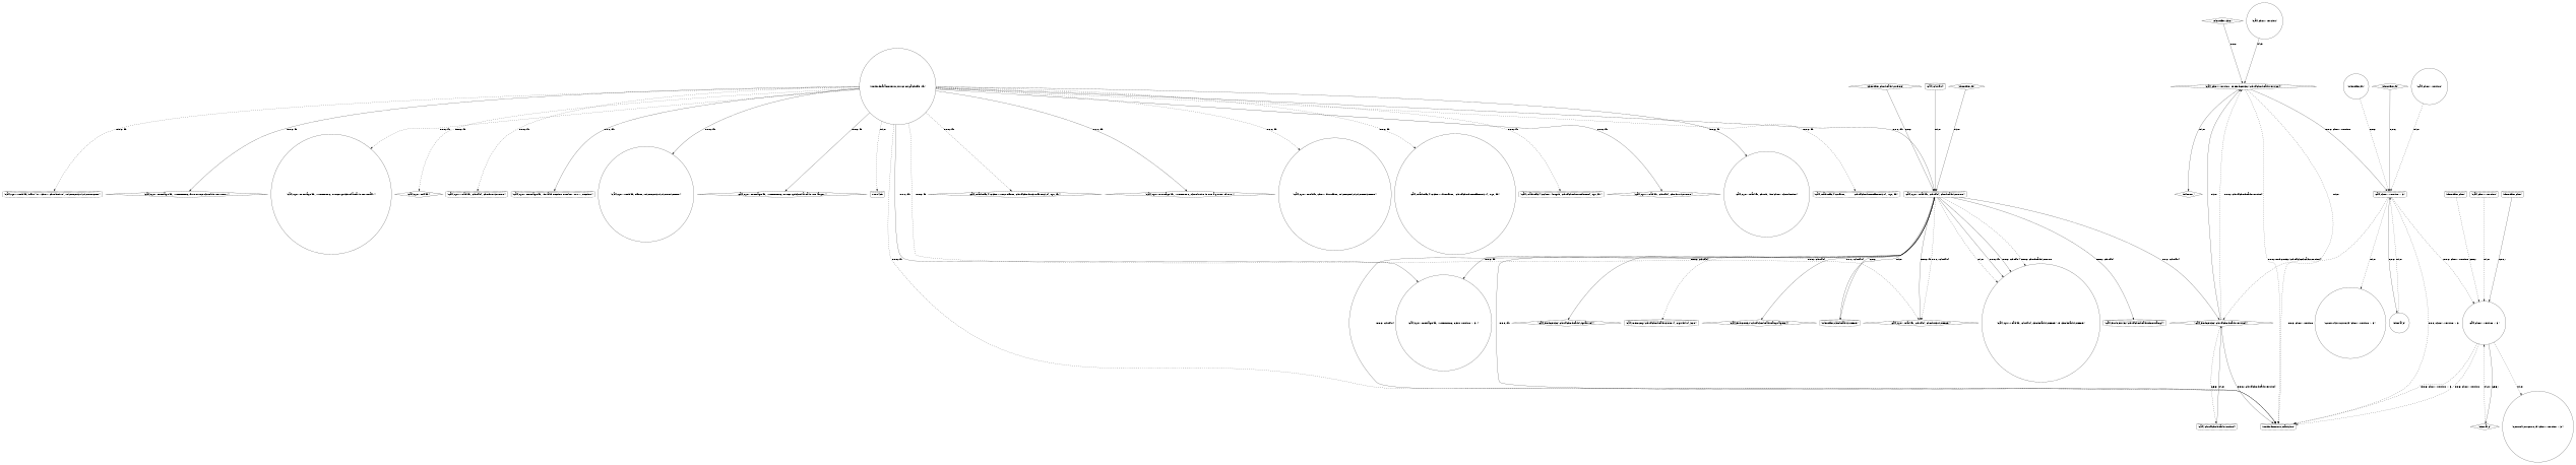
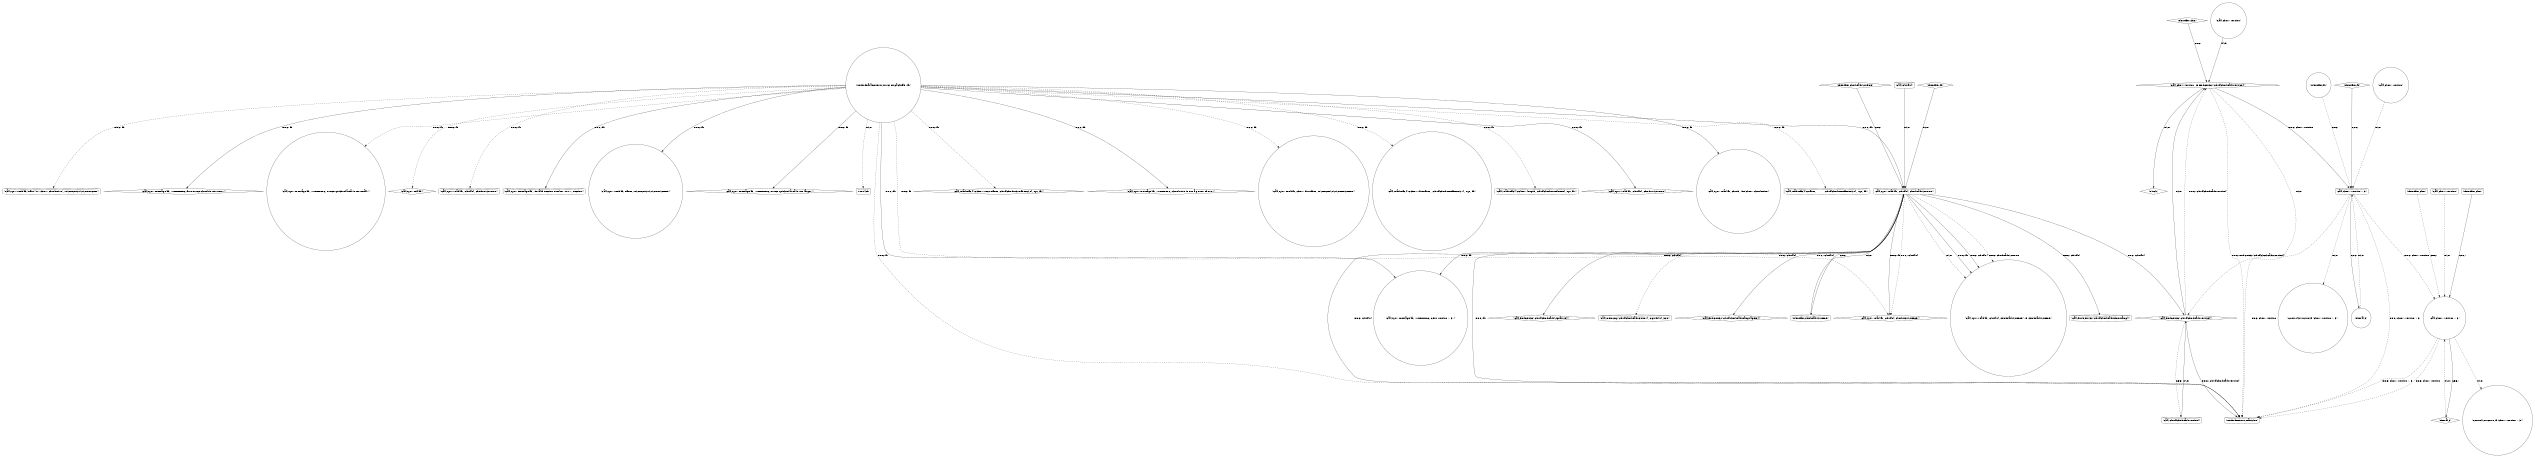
  digraph {
    node [shape=cylinder]
    edge [style=solid]
    n1 [label="(Call,chm->version < 3)" shape=circle]
    n2 [label="(MethodReturn,static int)"]
    n3 [label="(ControlStructure,if (chm->version < 3))" shape=circle]
    n4 [label="(Literal,3)" shape=diamond]
    n5 [label="(Call,chm->version > 3)"]
    n6 [label="(ControlStructure,if (chm->version > 3))" shape=circle]
    n7 [label="(Literal,3)" shape=circle]
    n8 [label="(Call,chm->version   = EndGetI32(&buf[chmhead_Version]))" shape=diamond]
    n9 [label="(Call,EndGetI32(&buf[chmhead_Version]))" shape=diamond]
-   n10 [label="(FileLen,)" shape=diamond]
+   n10 [label="(Block,)" shape=diamond]
    n11 [label="(Call,&buf[chmhead_Version])"]
    n12 [label="(Call,sys->read(fh, &buf[0], chmhead_SIZEOF))"]
    n13 [label="(Call,EndGetI32(&buf[chmhead_Signature]))" shape=diamond]
    n14 [label="(Call,sys->message(fh, \"WARNING; CHM version > 3\"))" shape=circle]
    n15 [label="(Call,memcmp(&buf[chmhead_GUID1], &guids[0], 32L))"]
    n16 [label="(Call,EndGetI32(&buf[chmhead_LanguageID]))" shape=diamond]
    n17 [label="(Identifier,chmhead_SIZEOF)"]
    n18 [label="(Call,sys->read(fh, &buf[0], chmhst3_SIZEOF))" shape=diamond]
    n19 [label="(Call,sys->read(fh, &buf[0], chmhead_SIZEOF) != chmhead_SIZEOF)" shape=circle]
    n20 [label="(Call,EndGetM32(&buf[chmhead_Timestamp]))"]
    n21 [label="(MethodParameterIn,struct mspack_file *fh)" shape=circle]
    n22 [label="(Call,read_off64(&chm->sec0.offset, &buf[chmhst3_OffsetCS0], sys, fh))" shape=diamond]
    n23 [label="(Call,sys->message(fh, \"WARNING; chunk size is not a power of two\"))" shape=diamond]
    n24 [label="(Call,sys->seek(fh, chm->dir_offset, MSPACK_SYS_SEEK_START))" shape=circle]
    n25 [label="(Call,read_off64(&chm->dir_offset,  &buf[chmhst_OffsetHS1],  sys, fh))" shape=circle]
    n26 [label="(Call,read_off64(&chm->length, &buf[chmhs0_FileLen], sys, fh))"]
    n27 [label="(Call,sys->read(fh, &buf[0], chmhs1_SIZEOF))" shape=diamond]
    n28 [label="(Call,sys->read(fh, chunk, (int)chm->chunk_size))" shape=circle]
    n29 [label="(Call,read_off64(&offset,           &buf[chmhst_OffsetHS0],  sys, fh))"]
    n30 [label="(Call,sys->seek(fh,(off_t) (x * chm->chunk_size), MSPACK_SYS_SEEK_CUR))"]
    n31 [label="(Call,sys->message(fh, \"WARNING; first PMGL chunk is not zero\"))" shape=diamond]
    n32 [label="(Call,sys->message(fh, \"WARNING; PMGL quickref area is too small\"))" shape=circle]
    n33 [label="(Call,sys->tell(fh))" shape=diamond]
    n34 [label="(Call,sys->read(fh, &buf[0], chmhs0_SIZEOF))"]
    n35 [label="(Call,sys->message(fh, \"invalid section number '%u'.\", section))"]
    n36 [label="(Call,sys->seek(fh, offset, MSPACK_SYS_SEEK_START))" shape=circle]
    n37 [label="(Call,sys->message(fh, \"WARNING; PMGL quickref area is too large\"))" shape=diamond]
    n38 [label=1000425]
    n39 [label="(Identifier,chm)" shape=diamond]
    n40 [label="(Identifier,chm)"]
    n41 [label="(Identifier,fh)" shape=circle]
    n42 [label="(Identifier,fh)" shape=diamond]
    n43 [label="(Identifier,chmhead_SIZEOF)" shape=diamond]
    n44 [label="(Call,chm->version)" shape=circle]
    n45 [label="(Call,&buf[0])"]
    n46 [label="(Call,chm->version)"]
    n47 [label="(Call,chm->version)" shape=circle]
    n48 [label="(Identifier,fh)" shape=diamond]
    n49 [label="(Identifier,chm)"]
    n1 -> n2 [label="DDG: chm->version < 3" style=dashed]
    n1 -> n2 [label="DDG: chm->version" style=dashed]
    n1 -> n3 [label="AST: " style=dashed]
    n1 -> n4 [label="CFG: "]
    n4 -> n1 [label="AST: " style=dashed]
    n5 -> n1 [label="DDG: chm->version" style=dashed]
    n5 -> n2 [label="DDG: chm->version > 3" style=dashed]
    n5 -> n2 [label="DDG: chm->version" style=dashed]
    n5 -> n6 [label="AST: " style=dashed]
    n5 -> n7 [label="CFG: "]
    n7 -> n5 [label="AST: " style=dashed]
    n8 -> n2 [label="DDG: EndGetI32(&buf[chmhead_Version])" style=dashed]
    n8 -> n5 [label="DDG: chm->version"]
    n8 -> n9 [label="AST: " style=dashed]
    n8 -> n10 [label="AST: "]
    n9 -> n2 [label="DDG: &buf[chmhead_Version]"]
    n9 -> n8 [label="AST: "]
    n9 -> n8 [label="DDG: &buf[chmhead_Version]" style=dashed]
    n9 -> n11 [label="CFG: " style=dashed]
    n11 -> n9 [label="AST: "]
    n12 -> n2 [label="DDG: &buf[0]"]
    n12 -> n2 [label="DDG: fh"]
    n12 -> n9 [label="DDG: &buf[0]"]
    n12 -> n13 [label="DDG: &buf[0]"]
    n12 -> n14 [label="DDG: fh"]
    n12 -> n15 [label="DDG: &buf[0]" style=dashed]
    n12 -> n16 [label="DDG: &buf[0]"]
    n12 -> n17 [label="CFG: "]
    n12 -> n18 [label="DDG: fh"]
    n12 -> n18 [label="DDG: &buf[0]" style=dashed]
    n12 -> n19 [label="AST: " style=dashed]
    n12 -> n19 [label="DDG: fh"]
    n12 -> n19 [label="DDG: &buf[0]"]
    n12 -> n19 [label="DDG: chmhead_SIZEOF" style=dashed]
    n12 -> n20 [label="DDG: &buf[0]"]
    n17 -> n12 [label="AST: "]
    n21 -> n2 [label="DDG: fh" style=dashed]
    n21 -> n12 [label="DDG: fh"]
    n21 -> n14 [label="DDG: fh"]
    n21 -> n18 [label="DDG: fh" style=dashed]
    n21 -> n22 [label="DDG: fh" style=dashed]
    n21 -> n23 [label="DDG: fh"]
    n21 -> n24 [label="DDG: fh" style=dashed]
    n21 -> n25 [label="DDG: fh" style=dashed]
    n21 -> n26 [label="DDG: fh" style=dashed]
    n21 -> n27 [label="DDG: fh"]
    n21 -> n28 [label="DDG: fh"]
    n21 -> n29 [label="DDG: fh" style=dashed]
    n21 -> n30 [label="DDG: fh" style=dashed]
    n21 -> n31 [label="DDG: fh"]
    n21 -> n32 [label="DDG: fh" style=dashed]
    n21 -> n33 [label="DDG: fh" style=dashed]
    n21 -> n34 [label="DDG: fh" style=dashed]
    n21 -> n35 [label="DDG: fh"]
    n21 -> n36 [label="DDG: fh"]
    n21 -> n37 [label="DDG: fh"]
    n21 -> n38 [label="AST: " style=dashed]
    n39 -> n8 [label="CFG: "]
    n40 -> n1 [label="CFG: " style=dashed]
    n41 -> n5 [label="CFG: " style=dashed]
    n42 -> n5 [label="CFG: "]
    n43 -> n12 [label="CFG: "]
    n44 -> n8 [label="AST: "]
    n45 -> n12 [label="AST: "]
    n46 -> n1 [label="AST: " style=dashed]
    n47 -> n5 [label="AST: " style=dashed]
    n48 -> n12 [label="AST: "]
    n49 -> n1 [label="CFG: "]
  }
